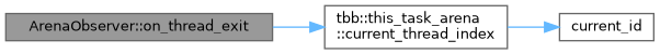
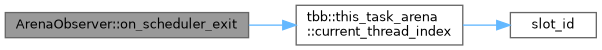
  digraph {
    rankdir=LR
    node [color=grey40 fillcolor=white fontname=Helvetica fontsize=10 shape=box style=filled]
    edge [color=steelblue1 fontname=Helvetica fontsize=10 labelfontname=Helvetica labelfontsize=10 style=solid]
-   n1 [color=gray40 fillcolor=grey60 fontcolor=black height=0.2 label="ArenaObserver::on_thread_exit" width=0.4]
+   n1 [color=gray40 fillcolor=grey60 fontcolor=black height=0.2 label="ArenaObserver::on_scheduler_exit" width=0.4]
    n2 [height=0.2 label="tbb::this_task_arena\l::current_thread_index" width=0.4]
-   n3 [height=0.2 label=current_id width=0.4]
+   n3 [height=0.2 label=slot_id width=0.4]
    n1 -> n2
    n2 -> n3
  }
